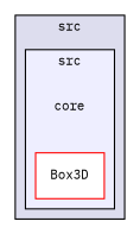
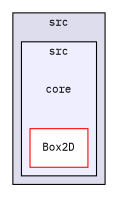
  digraph {
    compound=true
    rankdir=LR
    fontname="IBM Plex Mono"
    node [fontname="IBM Plex Mono" fontsize=10]
    n1 [label=core shape=plaintext]
-   n2 [color=red fillcolor=white label=Box3D shape=box style=filled]
+   n2 [color=red fillcolor=white label=Box2D shape=box style=filled]
    subgraph cluster_1 {
      bgcolor="#ddddee"
      fontsize=10
      label=src
      pencolor=black
      subgraph cluster_2 {
        bgcolor="#eeeeff"
        fontsize=10
        pencolor=black
        n1
        n2
      }
    }
  }
